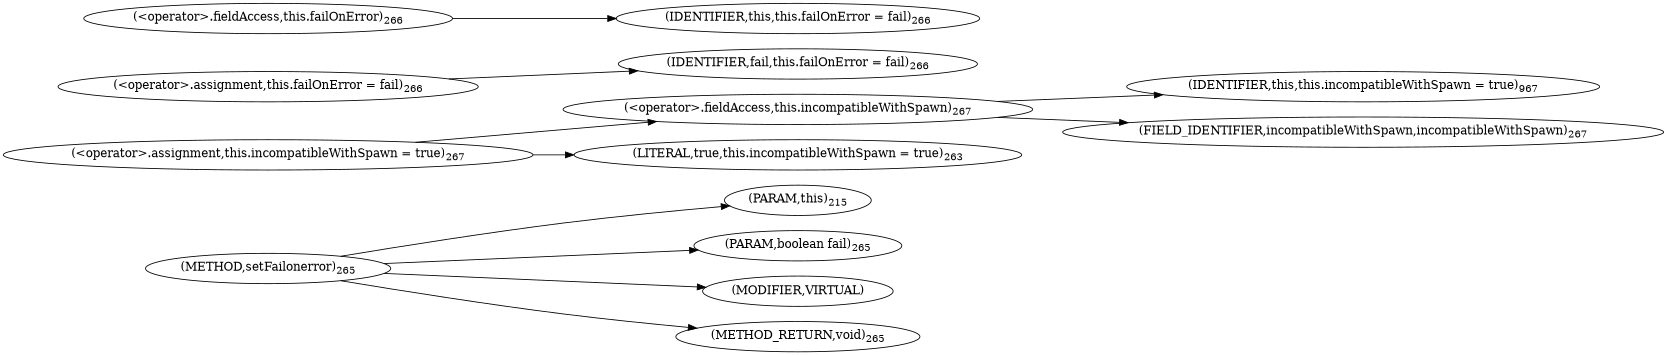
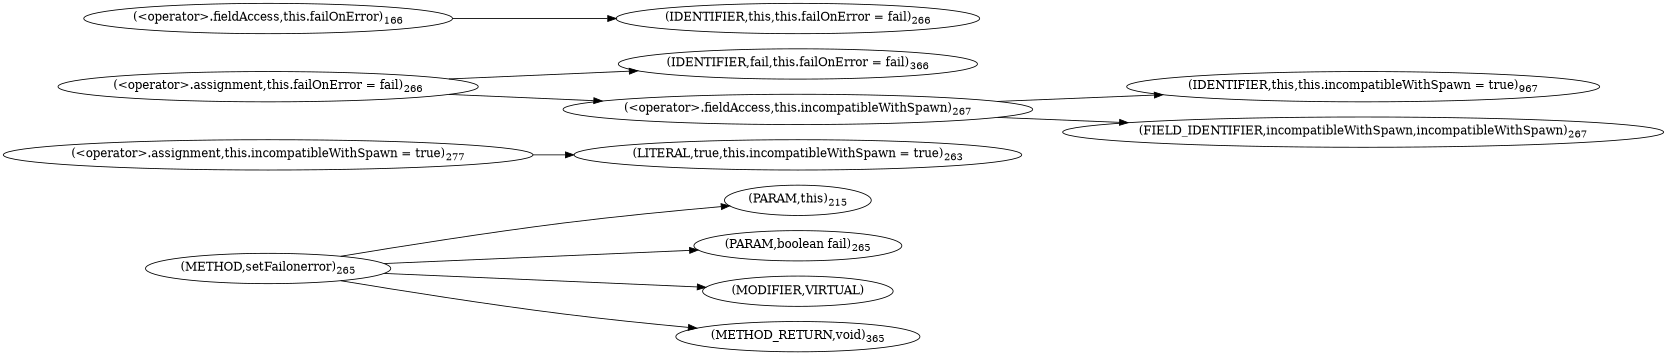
  digraph {
    rankdir=LR
    n1 [label=<(METHOD,setFailonerror)<SUB>265</SUB>>]
    n2 [label=<(PARAM,this)<SUB>215</SUB>>]
    n3 [label=<(PARAM,boolean fail)<SUB>265</SUB>>]
    n4 [label=<(MODIFIER,VIRTUAL)>]
-   n5 [label=<(METHOD_RETURN,void)<SUB>265</SUB>>]
+   n5 [label=<(METHOD_RETURN,void)<SUB>365</SUB>>]
    n6 [label=<(&lt;operator&gt;.assignment,this.failOnError = fail)<SUB>266</SUB>>]
-   n7 [label=<(IDENTIFIER,fail,this.failOnError = fail)<SUB>266</SUB>>]
-   n8 [label=<(&lt;operator&gt;.assignment,this.incompatibleWithSpawn = true)<SUB>267</SUB>>]
+   n7 [label=<(IDENTIFIER,fail,this.failOnError = fail)<SUB>366</SUB>>]
+   n8 [label=<(&lt;operator&gt;.assignment,this.incompatibleWithSpawn = true)<SUB>277</SUB>>]
    n9 [label=<(&lt;operator&gt;.fieldAccess,this.incompatibleWithSpawn)<SUB>267</SUB>>]
    n10 [label=<(LITERAL,true,this.incompatibleWithSpawn = true)<SUB>263</SUB>>]
-   n11 [label=<(&lt;operator&gt;.fieldAccess,this.failOnError)<SUB>266</SUB>>]
+   n11 [label=<(&lt;operator&gt;.fieldAccess,this.failOnError)<SUB>166</SUB>>]
    n12 [label=<(IDENTIFIER,this,this.failOnError = fail)<SUB>266</SUB>>]
    n13 [label=<(IDENTIFIER,this,this.incompatibleWithSpawn = true)<SUB>967</SUB>>]
    n14 [label=<(FIELD_IDENTIFIER,incompatibleWithSpawn,incompatibleWithSpawn)<SUB>267</SUB>>]
    n1 -> n2
    n1 -> n3
    n1 -> n4
    n1 -> n5
    n6 -> n7
-   n8 -> n9
+   n6 -> n9
    n8 -> n10
    n9 -> n13
    n9 -> n14
    n11 -> n12
  }
